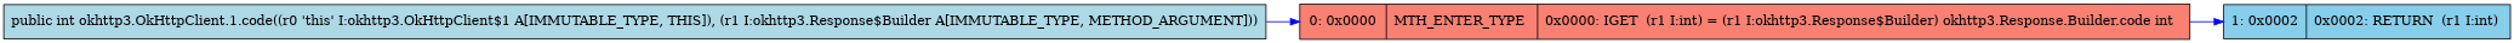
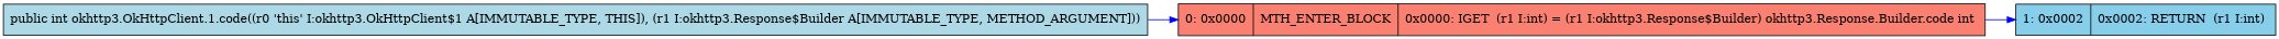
  digraph {
    rankdir=LR
    node [shape=record style=filled]
    edge [color=blue]
-   n1 [label="{0\:\ 0x0000|MTH_ENTER_TYPE\l|0x0000: IGET  (r1 I:int) = (r1 I:okhttp3.Response$Builder) okhttp3.Response.Builder.code int \l}" fillcolor=salmon]
+   n1 [label="{0\:\ 0x0000|MTH_ENTER_BLOCK\l|0x0000: IGET  (r1 I:int) = (r1 I:okhttp3.Response$Builder) okhttp3.Response.Builder.code int \l}" fillcolor=salmon]
    n2 [label="{1\:\ 0x0002|0x0002: RETURN  (r1 I:int) \l}" fillcolor=skyblue]
    n3 [label="{public int okhttp3.OkHttpClient.1.code((r0 'this' I:okhttp3.OkHttpClient$1 A[IMMUTABLE_TYPE, THIS]), (r1 I:okhttp3.Response$Builder A[IMMUTABLE_TYPE, METHOD_ARGUMENT])) }" fillcolor=lightblue]
    n1 -> n2
    n3 -> n1
  }
